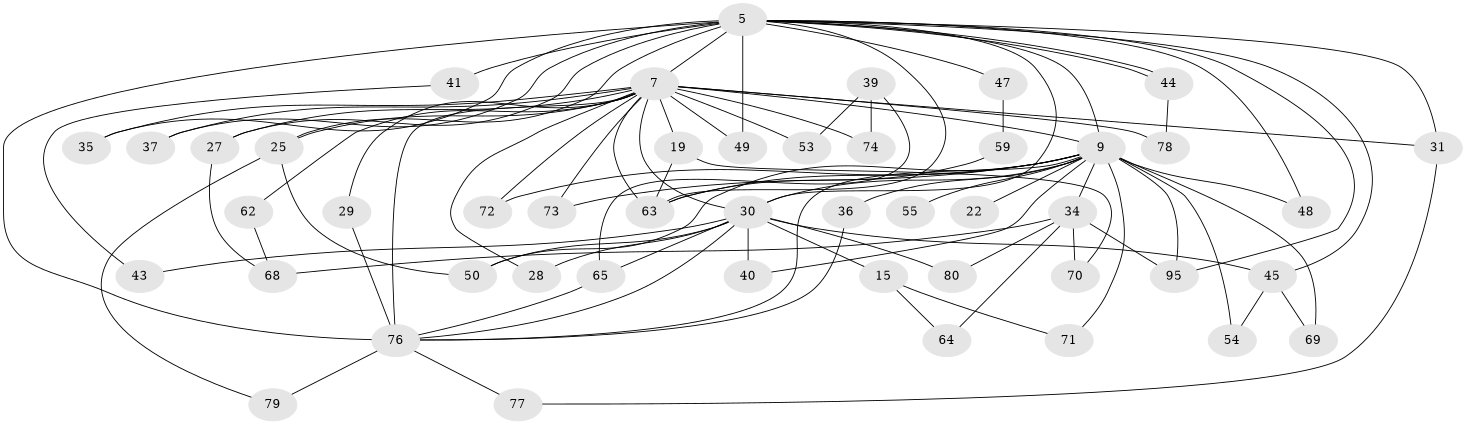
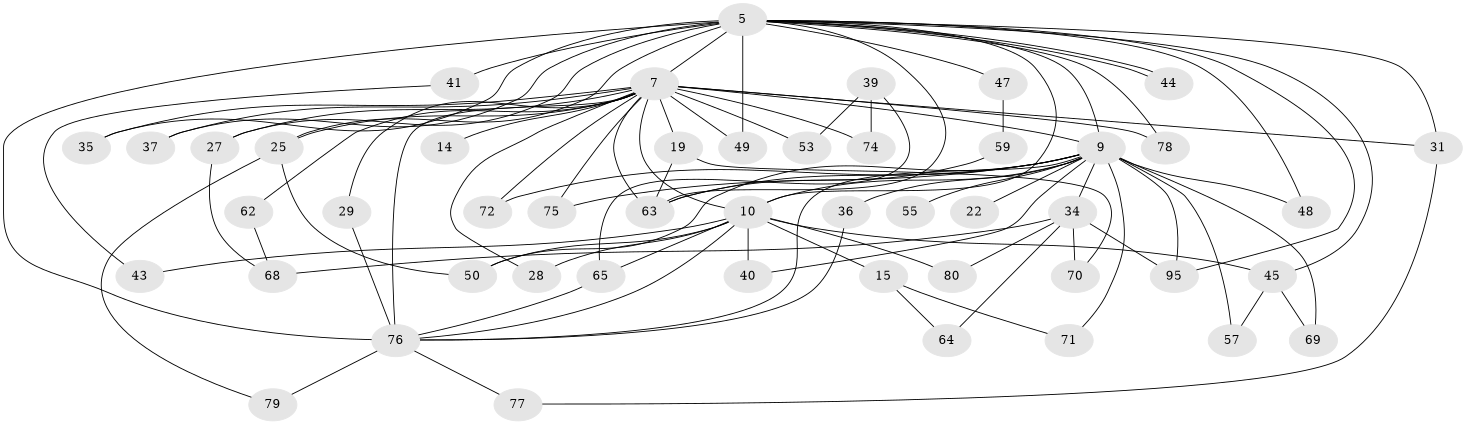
  graph {
    node [color=gray90 style=filled]
    5 [super="+1"]
    7 [super="+2+4"]
    9 [super="+6"]
-   10 [super="+8" label=30]
+   10 [super="+8"]
    25 [super="+16"]
    27 [super="+12"]
    31 [super="+20+11"]
    35
    37
    41
    44
    45
    47
    48
    49
    63 [super="+51+33+57+24"]
    n17 [label=95 super="+66+61"]
    76 [super="+46+67+58"]
    78
+   14
    19
    28
    29
    53
    62
    72
-   73
+   73 [label=75]
    74
    22
    34
    36
    40
    50 [super="+38"]
-   54
+   54 [label=57]
    55
    69
    71
    15
    43
    65 [super="+26"]
    80
    79
    68 [super="+56"]
    77
    59
    70
    64
    39 [super="+30"]
    5 -- 7 [weight=8]
    5 -- 9 [weight=4]
    5 -- 10 [weight=4]
    5 -- 25 [weight=2]
    5 -- 27
    5 -- 31 [weight=3]
    5 -- 35
    5 -- 37
    5 -- 41 [weight=2]
    5 -- 44
    5 -- 44
    5 -- 45
    5 -- 47
    5 -- 48
    5 -- 49
    5 -- 63
    5 -- n17 [weight=2]
    5 -- 76 [weight=5]
-   44 -- 78
+   5 -- 78
    7 -- 9 [weight=8]
    7 -- 10 [weight=8]
    7 -- 25
    7 -- 27 [weight=2]
    7 -- 31
    7 -- 35
    7 -- 37
    7 -- 49
    7 -- 63 [weight=2]
    7 -- 76 [weight=2]
    7 -- 78
+   7 -- 14 [weight=2]
    7 -- 19 [weight=2]
    7 -- 28
    7 -- 29
    7 -- 53
    7 -- 62
    7 -- 72
    7 -- 73
    7 -- 74
    9 -- 10 [weight=4]
    9 -- 48
    9 -- 63 [weight=3]
    9 -- n17 [weight=2]
    9 -- 76 [weight=2]
    9 -- 72
    9 -- 73
    9 -- 22 [weight=2]
    9 -- 34
    9 -- 36
    9 -- 40
    9 -- 50
    9 -- 54
    9 -- 55 [weight=2]
    9 -- 69
    9 -- 71
    10 -- 45
    10 -- 76
    10 -- 28
    10 -- 40
    10 -- 50
    10 -- 15 [weight=2]
    10 -- 43
    10 -- 65
    10 -- 80
    25 -- 50
    25 -- 79
    27 -- 68
    31 -- 77
    41 -- 43
    45 -- 54
    45 -- 69
    47 -- 59
    76 -- 79
    76 -- 77
    19 -- 63
    19 -- 70
    29 -- 76
    62 -- 68
    34 -- n17
    34 -- 80
    34 -- 68 [weight=2]
    34 -- 70
    34 -- 64
    36 -- 76
    15 -- 71
    15 -- 64
    65 -- 76 [weight=2]
    59 -- 63
    39 -- 53
    39 -- 74
    39 -- 65
  }
